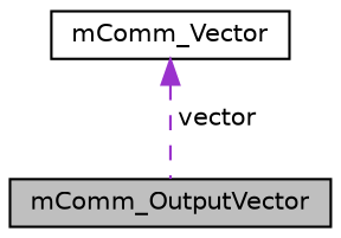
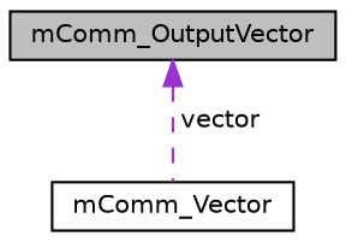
  digraph {
    node [color=black fontname=Helvetica fontsize=10 shape=record style=filled]
    n1 [fillcolor=grey75 fontcolor=black height=0.2 label=mComm_OutputVector width=0.4]
    n2 [fillcolor=white height=0.2 label=mComm_Vector width=0.4]
-   n2 -> n1 [color=darkorchid3 dir=back fontname=Helvetica fontsize=10 label=" vector" labelfontname=Helvetica labelfontsize=10 style=dashed]
+   n1 -> n2 [color=darkorchid3 dir=back fontname=Helvetica fontsize=10 label=" vector" labelfontname=Helvetica labelfontsize=10 style=dashed]
  }
